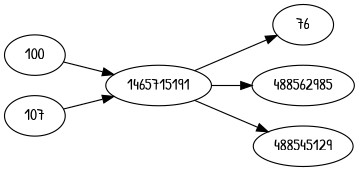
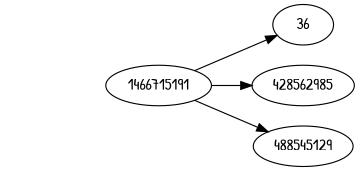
  strict digraph {
    fontname="Patrick Hand"
    rankdir=LR
    node [fontname="Patrick Hand"]
    edge [fontname="Patrick Hand"]
-   100
-   1465715191
-   76
-   488562985
+   1465715191 [label=1466715191]
+   76 [label=36]
+   488562985 [label=428562985]
    n5 [label=488545129]
-   107
-   100 -> 1465715191
    1465715191 -> 76
    1465715191 -> 488562985
    1465715191 -> n5
-   107 -> 1465715191
  }
